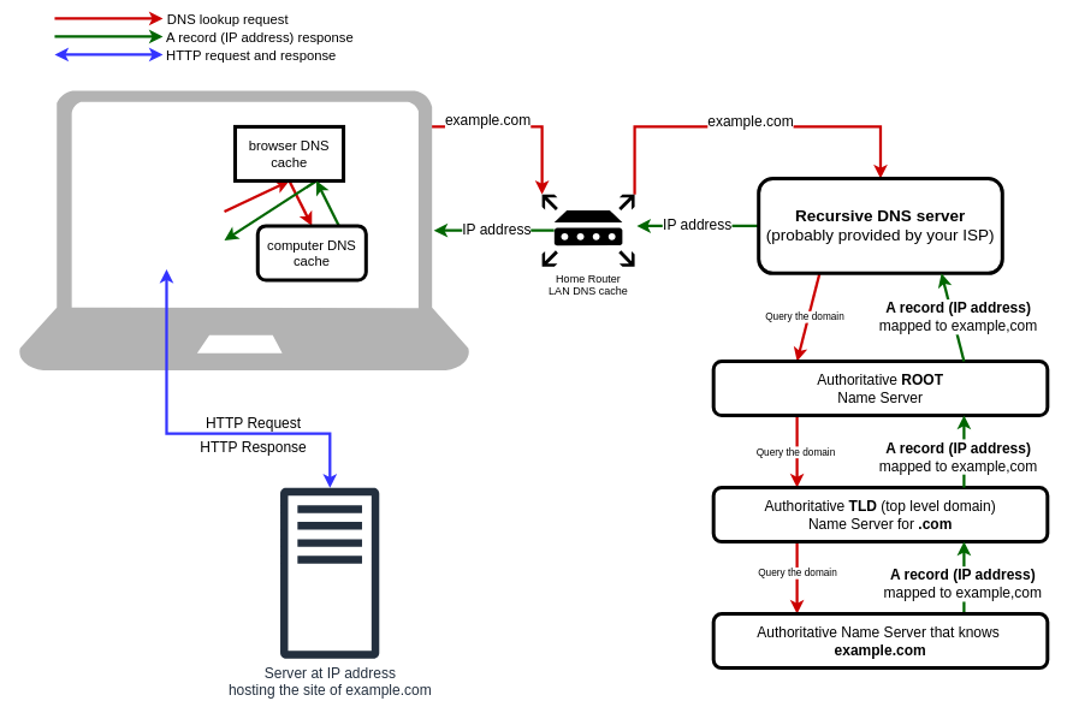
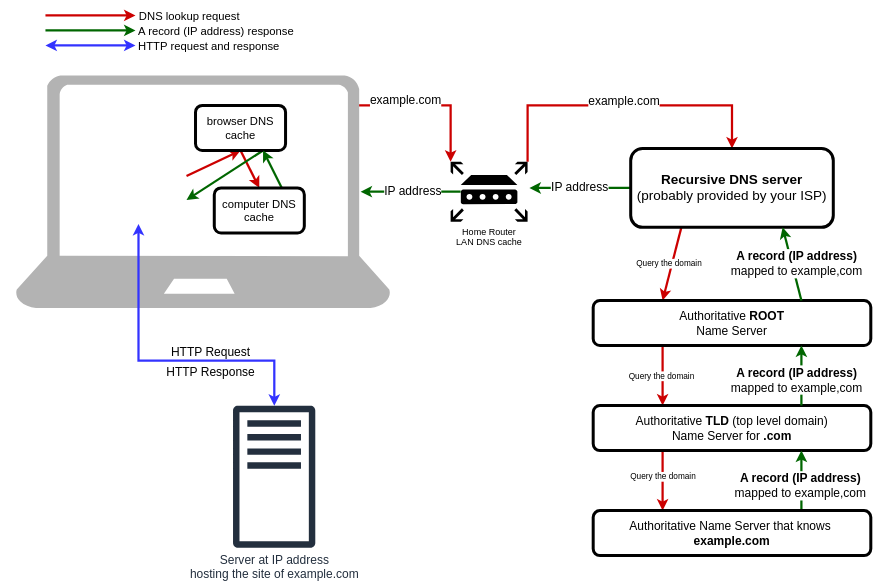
  <mxCell id="0" />
  <mxCell id="1" parent="0" />
  <mxCell id="2" style="edgeStyle=orthogonalEdgeStyle;rounded=0;orthogonalLoop=1;jettySize=auto;html=1;entryX=0;entryY=0;entryDx=0;entryDy=0;entryPerimeter=0;exitX=0.893;exitY=0.129;exitDx=0;exitDy=0;exitPerimeter=0;strokeColor=#CC0000;strokeWidth=3;" parent="1" source="4" target="19" edge="1"><mxGeometry relative="1" as="geometry"><mxPoint x="530" y="140" as="sourcePoint" /><Array as="points"><mxPoint x="467" y="140" /><mxPoint x="600" y="140" /></Array></mxGeometry></mxCell>
  <mxCell id="3" value="&lt;font style=&quot;font-size: 16px&quot;&gt;example.com&lt;/font&gt;" style="edgeLabel;html=1;align=center;verticalAlign=middle;resizable=0;points=[];" parent="2" vertex="1" connectable="0"><mxGeometry x="-0.094" relative="1" as="geometry"><mxPoint x="-21" y="-7" as="offset" /></mxGeometry></mxCell>
  <mxCell id="4" value="" style="verticalLabelPosition=bottom;html=1;verticalAlign=top;align=center;strokeColor=none;fillColor=#B3B3B3;shape=mxgraph.azure.laptop;pointerEvents=1;" parent="1" vertex="1"><mxGeometry x="20" y="100" width="500" height="310" as="geometry" /></mxCell>
  <mxCell id="5" style="rounded=0;orthogonalLoop=1;jettySize=auto;html=1;exitX=1;exitY=0.5;exitDx=0;exitDy=0;entryX=0.5;entryY=1;entryDx=0;entryDy=0;strokeColor=#CC0000;strokeWidth=3;" parent="1" source="9" target="12" edge="1"><mxGeometry relative="1" as="geometry" /></mxCell>
  <mxCell id="6" style="edgeStyle=orthogonalEdgeStyle;rounded=0;orthogonalLoop=1;jettySize=auto;html=1;exitX=0.5;exitY=1;exitDx=0;exitDy=0;startArrow=classic;startFill=1;strokeColor=#3333FF;strokeWidth=3;" parent="1" source="9" target="32" edge="1"><mxGeometry relative="1" as="geometry"><Array as="points"><mxPoint x="184" y="480" /><mxPoint x="365" y="480" /></Array></mxGeometry></mxCell>
  <mxCell id="7" value="&lt;font style=&quot;font-size: 16px&quot;&gt;HTTP Request&lt;/font&gt;" style="edgeLabel;html=1;align=center;verticalAlign=middle;resizable=0;points=[];" parent="6" vertex="1" connectable="0"><mxGeometry x="0.312" relative="1" as="geometry"><mxPoint x="-0.33" y="-13" as="offset" /></mxGeometry></mxCell>
  <mxCell id="8" value="&lt;font style=&quot;font-size: 16px&quot;&gt;HTTP Response&lt;/font&gt;" style="edgeLabel;html=1;align=center;verticalAlign=middle;resizable=0;points=[];" parent="6" vertex="1" connectable="0"><mxGeometry x="0.288" y="-4" relative="1" as="geometry"><mxPoint x="4.67" y="10" as="offset" /></mxGeometry></mxCell>
  <mxCell id="9" value="" style="shape=image;html=1;verticalAlign=top;verticalLabelPosition=bottom;labelBackgroundColor=#ffffff;imageAspect=0;aspect=fixed;image=https://cdn3.iconfinder.com/data/icons/streamline-icon-set-free-pack/48/Streamline-17-128.png" parent="1" vertex="1"><mxGeometry x="120" y="170" width="128" height="128" as="geometry" /></mxCell>
  <mxCell id="10" style="edgeStyle=none;rounded=0;orthogonalLoop=1;jettySize=auto;html=1;exitX=0.5;exitY=1;exitDx=0;exitDy=0;entryX=0.5;entryY=0;entryDx=0;entryDy=0;strokeColor=#CC0000;strokeWidth=3;" parent="1" source="12" target="14" edge="1"><mxGeometry relative="1" as="geometry" /></mxCell>
  <mxCell id="11" style="edgeStyle=none;rounded=0;orthogonalLoop=1;jettySize=auto;html=1;exitX=0.75;exitY=1;exitDx=0;exitDy=0;entryX=1;entryY=0.75;entryDx=0;entryDy=0;startArrow=none;startFill=0;endArrow=classic;endFill=1;strokeColor=#006600;strokeWidth=3;" parent="1" source="12" target="9" edge="1"><mxGeometry relative="1" as="geometry" /></mxCell>
- <mxCell id="12" value="&lt;font style=&quot;font-size: 15px&quot;&gt;browser DNS cache&lt;/font&gt;" style="whiteSpace=wrap;html=1;strokeWidth=4;rounded=0;" parent="1" vertex="1"><mxGeometry x="260" y="140" width="120" height="60" as="geometry" /></mxCell>
+ <mxCell id="12" value="&lt;font style=&quot;font-size: 15px&quot;&gt;browser DNS cache&lt;/font&gt;" style="rounded=1;whiteSpace=wrap;html=1;strokeWidth=4;" parent="1" vertex="1"><mxGeometry x="260" y="140" width="120" height="60" as="geometry" /></mxCell>
  <mxCell id="13" style="rounded=0;orthogonalLoop=1;jettySize=auto;html=1;exitX=0.75;exitY=0;exitDx=0;exitDy=0;entryX=0.75;entryY=1;entryDx=0;entryDy=0;startArrow=none;startFill=0;strokeColor=#006600;strokeWidth=3;endArrow=classic;endFill=1;" parent="1" source="14" target="12" edge="1"><mxGeometry relative="1" as="geometry" /></mxCell>
  <mxCell id="14" value="&lt;font style=&quot;font-size: 15px&quot;&gt;computer DNS cache&lt;/font&gt;" style="rounded=1;whiteSpace=wrap;html=1;strokeWidth=4;" parent="1" vertex="1"><mxGeometry x="285" y="250" width="120" height="60" as="geometry" /></mxCell>
  <mxCell id="15" style="edgeStyle=orthogonalEdgeStyle;rounded=0;orthogonalLoop=1;jettySize=auto;html=1;exitX=1;exitY=0;exitDx=0;exitDy=0;exitPerimeter=0;entryX=0.5;entryY=0;entryDx=0;entryDy=0;strokeColor=#CC0000;strokeWidth=3;" parent="1" source="19" target="23" edge="1"><mxGeometry relative="1" as="geometry"><Array as="points"><mxPoint x="703" y="140" /><mxPoint x="975" y="140" /></Array></mxGeometry></mxCell>
  <mxCell id="16" value="&lt;font style=&quot;font-size: 16px&quot;&gt;example.com&lt;/font&gt;" style="edgeLabel;html=1;align=center;verticalAlign=middle;resizable=0;points=[];" parent="15" vertex="1" connectable="0"><mxGeometry x="0.001" y="7" relative="1" as="geometry"><mxPoint as="offset" /></mxGeometry></mxCell>
  <mxCell id="17" style="edgeStyle=orthogonalEdgeStyle;rounded=0;orthogonalLoop=1;jettySize=auto;html=1;exitX=0.13;exitY=0.5;exitDx=0;exitDy=0;exitPerimeter=0;entryX=0.92;entryY=0.5;entryDx=0;entryDy=0;entryPerimeter=0;strokeColor=#006600;strokeWidth=3;" parent="1" source="19" target="4" edge="1"><mxGeometry relative="1" as="geometry" /></mxCell>
  <mxCell id="18" value="&lt;font style=&quot;font-size: 16px&quot;&gt;IP address&lt;/font&gt;" style="edgeLabel;html=1;align=left;verticalAlign=middle;resizable=0;points=[];" parent="17" vertex="1" connectable="0"><mxGeometry x="0.35" y="-2" relative="1" as="geometry"><mxPoint x="-13" as="offset" /></mxGeometry></mxCell>
  <mxCell id="19" value="Home Router&lt;br&gt;LAN DNS cache" style="aspect=fixed;pointerEvents=1;shadow=0;dashed=0;html=1;strokeColor=none;labelPosition=center;verticalLabelPosition=bottom;verticalAlign=top;align=center;fillColor=#000000;shape=mxgraph.mscae.enterprise.router" parent="1" vertex="1"><mxGeometry x="600" y="215" width="102.56" height="80" as="geometry" /></mxCell>
  <mxCell id="20" style="edgeStyle=none;rounded=0;orthogonalLoop=1;jettySize=auto;html=1;exitX=0.25;exitY=1;exitDx=0;exitDy=0;entryX=0.25;entryY=0;entryDx=0;entryDy=0;strokeColor=#CC0000;strokeWidth=3;" parent="1" source="23" target="25" edge="1"><mxGeometry relative="1" as="geometry" /></mxCell>
  <mxCell id="21" style="rounded=0;orthogonalLoop=1;jettySize=auto;html=1;exitX=0;exitY=0.5;exitDx=0;exitDy=0;entryX=1.024;entryY=0.438;entryDx=0;entryDy=0;entryPerimeter=0;strokeColor=#006600;strokeWidth=3;" parent="1" source="23" target="19" edge="1"><mxGeometry relative="1" as="geometry" /></mxCell>
  <mxCell id="22" value="&lt;font style=&quot;font-size: 16px&quot;&gt;IP address&lt;/font&gt;" style="edgeLabel;html=1;align=center;verticalAlign=middle;resizable=0;points=[];" parent="21" vertex="1" connectable="0"><mxGeometry x="0.013" y="-3" relative="1" as="geometry"><mxPoint as="offset" /></mxGeometry></mxCell>
  <mxCell id="23" value="&lt;font style=&quot;font-size: 18px&quot;&gt;&lt;b&gt;Recursive DNS server&lt;br&gt;&lt;/b&gt;(probably provided by your ISP)&lt;/font&gt;" style="rounded=1;whiteSpace=wrap;html=1;strokeWidth=4;fillColor=#FFFFFF;" parent="1" vertex="1"><mxGeometry x="840" y="197.5" width="270" height="105" as="geometry" /></mxCell>
  <mxCell id="24" value="" style="edgeStyle=none;rounded=0;orthogonalLoop=1;jettySize=auto;html=1;strokeWidth=3;strokeColor=#CC0000;exitX=0.25;exitY=1;exitDx=0;exitDy=0;entryX=0.25;entryY=0;entryDx=0;entryDy=0;" parent="1" source="25" target="28" edge="1"><mxGeometry relative="1" as="geometry" /></mxCell>
  <mxCell id="25" value="&lt;font style=&quot;font-size: 16px&quot;&gt;Authoritative &lt;b&gt;ROOT&lt;/b&gt; &lt;br&gt;Name Server&lt;/font&gt;" style="rounded=1;whiteSpace=wrap;html=1;strokeWidth=4;fillColor=#FFFFFF;" parent="1" vertex="1"><mxGeometry x="790" y="400" width="370" height="60" as="geometry" /></mxCell>
  <mxCell id="26" value="" style="edgeStyle=none;rounded=0;orthogonalLoop=1;jettySize=auto;html=1;strokeWidth=3;strokeColor=#CC0000;exitX=0.25;exitY=1;exitDx=0;exitDy=0;entryX=0.25;entryY=0;entryDx=0;entryDy=0;" parent="1" source="28" target="31" edge="1"><mxGeometry relative="1" as="geometry" /></mxCell>
  <mxCell id="27" value="Query the domain" style="edgeLabel;html=1;align=center;verticalAlign=middle;resizable=0;points=[];" vertex="1" connectable="0" parent="26"><mxGeometry x="-0.15" relative="1" as="geometry"><mxPoint as="offset" /></mxGeometry></mxCell>
  <mxCell id="28" value="&lt;font style=&quot;font-size: 16px&quot;&gt;Authoritative &lt;b&gt;TLD&lt;/b&gt;&amp;nbsp;(top level domain)&lt;br&gt;Name Server for &lt;b&gt;.com&lt;/b&gt;&lt;/font&gt;" style="rounded=1;whiteSpace=wrap;html=1;strokeWidth=4;fillColor=#FFFFFF;" parent="1" vertex="1"><mxGeometry x="790" y="540" width="370" height="60" as="geometry" /></mxCell>
  <mxCell id="29" style="edgeStyle=orthogonalEdgeStyle;rounded=0;orthogonalLoop=1;jettySize=auto;html=1;exitX=0.75;exitY=0;exitDx=0;exitDy=0;strokeColor=#006600;strokeWidth=3;entryX=0.75;entryY=1;entryDx=0;entryDy=0;" parent="1" source="31" target="28" edge="1"><mxGeometry relative="1" as="geometry"><Array as="points"><mxPoint x="1068" y="640" /><mxPoint x="1068" y="640" /></Array></mxGeometry></mxCell>
  <mxCell id="30" value="&lt;font style=&quot;font-size: 16px&quot;&gt;&lt;b&gt;A record (IP address)&lt;/b&gt;&lt;br&gt;mapped to example,com&lt;br&gt;&lt;/font&gt;" style="edgeLabel;html=1;align=center;verticalAlign=middle;resizable=0;points=[];" parent="29" vertex="1" connectable="0"><mxGeometry x="-0.162" y="2" relative="1" as="geometry"><mxPoint as="offset" /></mxGeometry></mxCell>
  <mxCell id="31" value="&lt;font style=&quot;font-size: 16px&quot;&gt;Authoritative Name Server that knows&amp;nbsp;&lt;br&gt;&lt;b&gt;example.com&lt;/b&gt;&lt;/font&gt;" style="rounded=1;whiteSpace=wrap;html=1;strokeWidth=4;fillColor=#FFFFFF;" parent="1" vertex="1"><mxGeometry x="790" y="680" width="370" height="60" as="geometry" /></mxCell>
  <mxCell id="32" value="&lt;font style=&quot;font-size: 16px&quot;&gt;Server at IP address &lt;br&gt;hosting the site of example.com&lt;/font&gt;" style="outlineConnect=0;fontColor=#232F3E;gradientColor=none;fillColor=#232F3E;strokeColor=none;dashed=0;verticalLabelPosition=bottom;verticalAlign=top;align=center;html=1;fontSize=12;fontStyle=0;aspect=fixed;pointerEvents=1;shape=mxgraph.aws4.traditional_server;" parent="1" vertex="1"><mxGeometry x="310" y="540" width="109.62" height="190" as="geometry" /></mxCell>
  <mxCell id="33" value="" style="endArrow=classic;html=1;strokeColor=#CC0000;strokeWidth=3;" parent="1" edge="1"><mxGeometry width="50" height="50" relative="1" as="geometry"><mxPoint x="60" y="20" as="sourcePoint" /><mxPoint x="180" y="20" as="targetPoint" /></mxGeometry></mxCell>
  <mxCell id="34" value="&lt;font style=&quot;font-size: 15px&quot;&gt;DNS lookup request&lt;/font&gt;" style="edgeLabel;html=1;align=left;verticalAlign=middle;resizable=0;points=[];" parent="33" vertex="1" connectable="0"><mxGeometry x="0.722" y="1" relative="1" as="geometry"><mxPoint x="20" as="offset" /></mxGeometry></mxCell>
  <mxCell id="35" value="" style="endArrow=classic;html=1;strokeColor=#006600;strokeWidth=3;" parent="1" edge="1"><mxGeometry width="50" height="50" relative="1" as="geometry"><mxPoint x="60" y="40" as="sourcePoint" /><mxPoint x="180" y="40" as="targetPoint" /></mxGeometry></mxCell>
  <mxCell id="36" value="&lt;font style=&quot;font-size: 15px&quot;&gt;A record (IP address) response&lt;/font&gt;" style="edgeLabel;html=1;align=left;verticalAlign=middle;resizable=0;points=[];" parent="1" vertex="1" connectable="0"><mxGeometry x="120.003" y="40" as="geometry"><mxPoint x="62" as="offset" /></mxGeometry></mxCell>
  <mxCell id="37" value="" style="endArrow=classic;html=1;strokeColor=#3333FF;strokeWidth=3;startArrow=classic;startFill=1;" parent="1" edge="1"><mxGeometry width="50" height="50" relative="1" as="geometry"><mxPoint x="60" y="60" as="sourcePoint" /><mxPoint x="180" y="60" as="targetPoint" /></mxGeometry></mxCell>
  <mxCell id="38" value="&lt;font style=&quot;font-size: 15px&quot;&gt;HTTP request and response&lt;/font&gt;" style="edgeLabel;html=1;align=left;verticalAlign=middle;resizable=0;points=[];" parent="1" vertex="1" connectable="0"><mxGeometry x="120.003" y="60" as="geometry"><mxPoint x="62" as="offset" /></mxGeometry></mxCell>
  <mxCell id="39" style="edgeStyle=orthogonalEdgeStyle;rounded=0;orthogonalLoop=1;jettySize=auto;html=1;exitX=0.75;exitY=0;exitDx=0;exitDy=0;strokeColor=#006600;strokeWidth=3;entryX=0.75;entryY=1;entryDx=0;entryDy=0;" edge="1" parent="1" source="28" target="25"><mxGeometry relative="1" as="geometry"><Array as="points"><mxPoint x="1068" y="500" /><mxPoint x="1068" y="500" /></Array><mxPoint x="1077.5" y="690" as="sourcePoint" /><mxPoint x="1077.5" y="610" as="targetPoint" /></mxGeometry></mxCell>
  <mxCell id="40" value="&lt;font style=&quot;font-size: 16px&quot;&gt;&lt;b&gt;A record (IP address)&lt;/b&gt;&lt;br&gt;mapped to example,com&lt;br&gt;&lt;/font&gt;" style="edgeLabel;html=1;align=center;verticalAlign=middle;resizable=0;points=[];" vertex="1" connectable="0" parent="39"><mxGeometry x="-0.162" y="2" relative="1" as="geometry"><mxPoint x="-5.5" y="-1" as="offset" /></mxGeometry></mxCell>
  <mxCell id="41" value="Query the domain" style="edgeLabel;html=1;align=center;verticalAlign=middle;resizable=0;points=[];" vertex="1" connectable="0" parent="1"><mxGeometry x="880" y="500" as="geometry"><mxPoint as="offset" /></mxGeometry></mxCell>
  <mxCell id="42" style="rounded=0;orthogonalLoop=1;jettySize=auto;html=1;exitX=0.75;exitY=0;exitDx=0;exitDy=0;strokeColor=#006600;strokeWidth=3;entryX=0.75;entryY=1;entryDx=0;entryDy=0;" edge="1" parent="1" source="25" target="23"><mxGeometry relative="1" as="geometry"><mxPoint x="1077.5" y="550" as="sourcePoint" /><mxPoint x="1030" y="300" as="targetPoint" /></mxGeometry></mxCell>
  <mxCell id="43" value="&lt;font style=&quot;font-size: 16px&quot;&gt;&lt;b&gt;A record (IP address)&lt;/b&gt;&lt;br&gt;mapped to example,com&lt;br&gt;&lt;/font&gt;" style="edgeLabel;html=1;align=center;verticalAlign=middle;resizable=0;points=[];" vertex="1" connectable="0" parent="42"><mxGeometry x="-0.162" y="2" relative="1" as="geometry"><mxPoint x="4.87" y="-9.81" as="offset" /></mxGeometry></mxCell>
  <mxCell id="44" value="Query the domain" style="edgeLabel;html=1;align=center;verticalAlign=middle;resizable=0;points=[];" vertex="1" connectable="0" parent="1"><mxGeometry x="890" y="350" as="geometry"><mxPoint as="offset" /></mxGeometry></mxCell>
